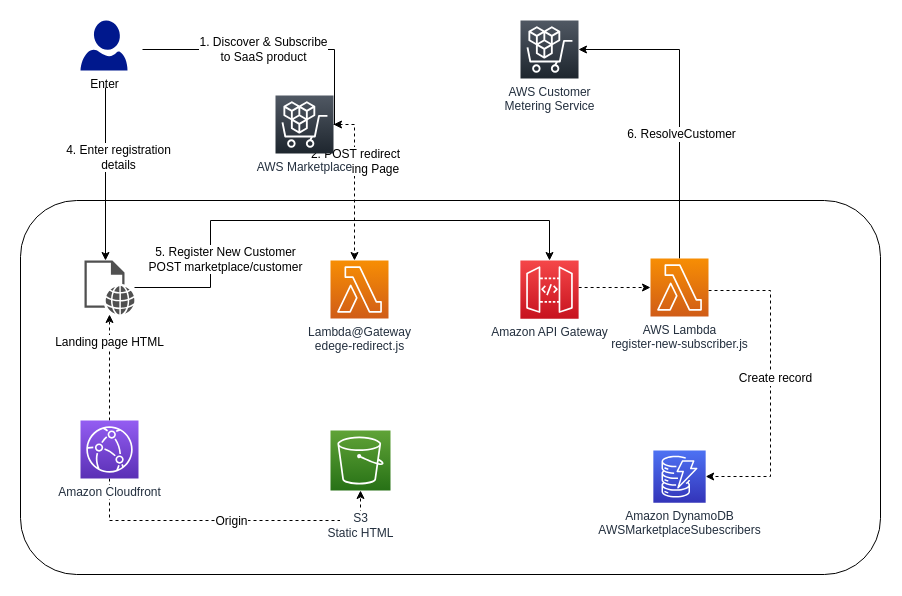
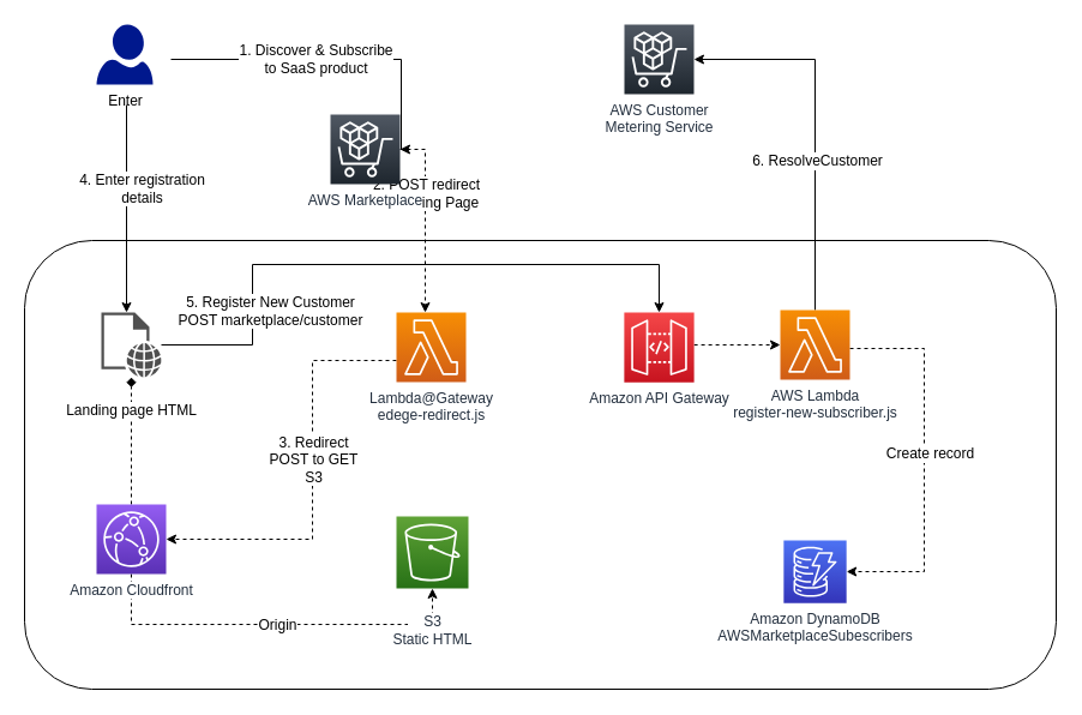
  <mxCell id="0" />
  <mxCell id="1" parent="0" />
  <mxCell id="2" value="" style="rounded=1;whiteSpace=wrap;html=1;strokeWidth=1;" vertex="1" parent="1"><mxGeometry x="20" y="200" width="860" height="374" as="geometry" /></mxCell>
  <mxCell id="3" value="" style="edgeStyle=orthogonalEdgeStyle;rounded=0;orthogonalLoop=1;jettySize=auto;html=1;strokeColor=#000000;" edge="1" parent="1" target="9"><mxGeometry relative="1" as="geometry"><mxPoint x="142" y="49" as="sourcePoint" /><mxPoint x="204" y="90" as="targetPoint" /><Array as="points"><mxPoint x="334" y="49" /></Array></mxGeometry></mxCell>
  <mxCell id="4" value="1. Discover &amp;amp; Subscribe&lt;br&gt;to SaaS product" style="text;html=1;align=center;verticalAlign=middle;resizable=0;points=[];labelBackgroundColor=#ffffff;" vertex="1" connectable="0" parent="3"><mxGeometry x="0.068" y="2" relative="1" as="geometry"><mxPoint x="-23" y="1.5" as="offset" /></mxGeometry></mxCell>
  <mxCell id="5" value="" style="edgeStyle=orthogonalEdgeStyle;rounded=0;orthogonalLoop=1;jettySize=auto;html=1;" edge="1" parent="1" target="21"><mxGeometry relative="1" as="geometry"><mxPoint x="105" y="87" as="sourcePoint" /><mxPoint x="109" y="250" as="targetPoint" /><Array as="points"><mxPoint x="105" y="270" /><mxPoint x="113" y="270" /></Array></mxGeometry></mxCell>
  <mxCell id="6" value="4. Enter registration&lt;br&gt;details" style="text;html=1;align=center;verticalAlign=middle;resizable=0;points=[];labelBackgroundColor=#ffffff;" vertex="1" connectable="0" parent="5"><mxGeometry x="-0.282" y="59" relative="1" as="geometry"><mxPoint x="-47" y="7" as="offset" /></mxGeometry></mxCell>
  <mxCell id="7" value="" style="edgeStyle=orthogonalEdgeStyle;rounded=0;orthogonalLoop=1;jettySize=auto;html=1;strokeColor=#000000;dashed=1;" edge="1" parent="1" source="9" target="18"><mxGeometry relative="1" as="geometry"><mxPoint x="265" y="270" as="targetPoint" /><Array as="points"><mxPoint x="354" y="210" /><mxPoint x="354" y="210" /></Array></mxGeometry></mxCell>
  <mxCell id="8" value="2. POST redirect &lt;br&gt;to Landing Page" style="text;html=1;align=center;verticalAlign=middle;resizable=0;points=[];labelBackgroundColor=#ffffff;" vertex="1" connectable="0" parent="7"><mxGeometry x="0.075" relative="1" as="geometry"><mxPoint y="-27" as="offset" /></mxGeometry></mxCell>
  <mxCell id="9" value="&lt;span style=&quot;background-color: rgb(255 , 255 , 255)&quot;&gt;AWS Marketplace&lt;/span&gt;" style="gradientDirection=north;outlineConnect=0;fontColor=#232F3E;gradientColor=#505863;fillColor=#1E262E;strokeColor=#ffffff;dashed=0;verticalLabelPosition=bottom;verticalAlign=top;align=center;html=1;fontSize=12;fontStyle=0;aspect=fixed;shape=mxgraph.aws4.resourceIcon;resIcon=mxgraph.aws4.marketplace;" vertex="1" parent="1"><mxGeometry x="275" y="95" width="58" height="58" as="geometry" /></mxCell>
  <mxCell id="10" value="" style="edgeStyle=orthogonalEdgeStyle;rounded=0;orthogonalLoop=1;jettySize=auto;html=1;startArrow=none;startFill=0;dashed=1;" edge="1" parent="1" source="13" target="14"><mxGeometry relative="1" as="geometry"><mxPoint x="116" y="393" as="targetPoint" /><Array as="points"><mxPoint x="109" y="520" /><mxPoint x="360" y="520" /></Array></mxGeometry></mxCell>
  <mxCell id="11" value="Origin" style="text;html=1;align=center;verticalAlign=middle;resizable=0;points=[];labelBackgroundColor=#ffffff;" vertex="1" connectable="0" parent="10"><mxGeometry x="-0.279" y="21" relative="1" as="geometry"><mxPoint x="47" y="21" as="offset" /></mxGeometry></mxCell>
- <mxCell id="12" value="" style="edgeStyle=orthogonalEdgeStyle;rounded=0;orthogonalLoop=1;jettySize=auto;html=1;dashed=1;startArrow=none;startFill=0;" edge="1" parent="1" source="13" target="21"><mxGeometry relative="1" as="geometry"><mxPoint x="109" y="340" as="targetPoint" /></mxGeometry></mxCell>
+ <mxCell id="12" value="" style="edgeStyle=orthogonalEdgeStyle;rounded=0;orthogonalLoop=1;jettySize=auto;html=1;dashed=1;startArrow=none;startFill=0;endArrow=diamond;" edge="1" parent="1" source="13" target="21"><mxGeometry relative="1" as="geometry"><mxPoint x="109" y="340" as="targetPoint" /></mxGeometry></mxCell>
  <mxCell id="13" value="&lt;span style=&quot;background-color: rgb(255 , 255 , 255)&quot;&gt;Amazon Cloudfront&lt;/span&gt;" style="outlineConnect=0;fontColor=#232F3E;gradientColor=#945DF2;gradientDirection=north;fillColor=#5A30B5;strokeColor=#ffffff;dashed=0;verticalLabelPosition=bottom;verticalAlign=top;align=center;html=1;fontSize=12;fontStyle=0;aspect=fixed;shape=mxgraph.aws4.resourceIcon;resIcon=mxgraph.aws4.cloudfront;" vertex="1" parent="1"><mxGeometry x="80" y="420" width="58" height="58" as="geometry" /></mxCell>
  <mxCell id="14" value="&lt;span style=&quot;background-color: rgb(255 , 255 , 255)&quot;&gt;&lt;br&gt;&amp;nbsp; &amp;nbsp; S3 &amp;nbsp; &amp;nbsp; &lt;br&gt;Static HTML&lt;/span&gt;" style="outlineConnect=0;fontColor=#232F3E;gradientColor=#60A337;gradientDirection=north;fillColor=#277116;strokeColor=#ffffff;dashed=0;verticalLabelPosition=bottom;verticalAlign=top;align=center;html=1;fontSize=12;fontStyle=0;aspect=fixed;shape=mxgraph.aws4.resourceIcon;resIcon=mxgraph.aws4.s3;" vertex="1" parent="1"><mxGeometry x="330" y="430" width="60" height="60" as="geometry" /></mxCell>
+ <mxCell id="15" value="" style="edgeStyle=orthogonalEdgeStyle;rounded=0;orthogonalLoop=1;jettySize=auto;html=1;startArrow=none;startFill=0;dashed=1;" edge="1" parent="1" source="18" target="13"><mxGeometry relative="1" as="geometry"><mxPoint x="58.2" y="444" as="sourcePoint" /><mxPoint x="58" y="309.66" as="targetPoint" /><Array as="points"><mxPoint x="260" y="300" /><mxPoint x="260" y="449" /></Array></mxGeometry></mxCell>
+ <mxCell id="16" value="3. Redirect&lt;br&gt;POST to GET &lt;br&gt;S3" style="text;html=1;align=center;verticalAlign=middle;resizable=0;points=[];labelBackgroundColor=#ffffff;" vertex="1" connectable="0" parent="15"><mxGeometry x="-0.1" y="-1" relative="1" as="geometry"><mxPoint x="1" y="-1" as="offset" /></mxGeometry></mxCell>
  <mxCell id="17" value="Enter" style="aspect=fixed;pointerEvents=1;shadow=0;dashed=0;html=1;strokeColor=none;labelPosition=center;verticalLabelPosition=bottom;verticalAlign=top;align=center;fillColor=#00188D;shape=mxgraph.azure.user" vertex="1" parent="1"><mxGeometry x="80" y="20" width="47" height="50" as="geometry" /></mxCell>
  <mxCell id="18" value="Lambda@Gateway&lt;br&gt;edege-redirect.js" style="outlineConnect=0;fontColor=#232F3E;gradientColor=#F78E04;gradientDirection=north;fillColor=#D05C17;strokeColor=#ffffff;dashed=0;verticalLabelPosition=bottom;verticalAlign=top;align=center;html=1;fontSize=12;fontStyle=0;aspect=fixed;shape=mxgraph.aws4.resourceIcon;resIcon=mxgraph.aws4.lambda;" vertex="1" parent="1"><mxGeometry x="330" y="260" width="58" height="58" as="geometry" /></mxCell>
  <mxCell id="19" value="" style="edgeStyle=orthogonalEdgeStyle;rounded=0;orthogonalLoop=1;jettySize=auto;html=1;startArrow=none;startFill=0;" edge="1" parent="1" source="21" target="26"><mxGeometry relative="1" as="geometry"><mxPoint x="214" y="287" as="targetPoint" /><Array as="points"><mxPoint x="210" y="287" /><mxPoint x="210" y="220" /><mxPoint x="549" y="220" /></Array></mxGeometry></mxCell>
  <mxCell id="20" value="5. Register New Customer&lt;br&gt;POST marketplace/customer" style="text;html=1;align=center;verticalAlign=middle;resizable=0;points=[];labelBackgroundColor=#ffffff;" vertex="1" connectable="0" parent="19"><mxGeometry x="-0.337" y="1" relative="1" as="geometry"><mxPoint x="-16" y="39" as="offset" /></mxGeometry></mxCell>
  <mxCell id="21" value="&lt;br&gt;&lt;span style=&quot;background-color: rgb(255 , 255 , 255)&quot;&gt;Landing page HTML&lt;/span&gt;" style="pointerEvents=1;shadow=0;dashed=0;html=1;strokeColor=none;fillColor=#505050;labelPosition=center;verticalLabelPosition=bottom;verticalAlign=top;outlineConnect=0;align=center;shape=mxgraph.office.concepts.web_page;" vertex="1" parent="1"><mxGeometry x="84" y="260" width="50" height="54" as="geometry" /></mxCell>
  <mxCell id="22" value="" style="edgeStyle=orthogonalEdgeStyle;rounded=0;orthogonalLoop=1;jettySize=auto;html=1;strokeColor=#000000;" edge="1" parent="1" source="29" target="24"><mxGeometry relative="1" as="geometry"><mxPoint x="691.24" y="214" as="sourcePoint" /><mxPoint x="579.24" y="43" as="targetPoint" /><Array as="points"><mxPoint x="679" y="49" /></Array></mxGeometry></mxCell>
  <mxCell id="23" value="6. ResolveCustomer" style="text;html=1;align=center;verticalAlign=middle;resizable=0;points=[];labelBackgroundColor=#ffffff;" vertex="1" connectable="0" parent="22"><mxGeometry x="0.149" y="-2" relative="1" as="geometry"><mxPoint x="-1" y="53" as="offset" /></mxGeometry></mxCell>
  <mxCell id="24" value="AWS Customer&lt;br&gt;Metering Service" style="gradientDirection=north;outlineConnect=0;fontColor=#232F3E;gradientColor=#505863;fillColor=#1E262E;strokeColor=#ffffff;dashed=0;verticalLabelPosition=bottom;verticalAlign=top;align=center;html=1;fontSize=12;fontStyle=0;aspect=fixed;shape=mxgraph.aws4.resourceIcon;resIcon=mxgraph.aws4.marketplace;" vertex="1" parent="1"><mxGeometry x="520" y="20" width="58" height="58" as="geometry" /></mxCell>
  <mxCell id="25" value="" style="edgeStyle=orthogonalEdgeStyle;rounded=0;orthogonalLoop=1;jettySize=auto;html=1;startArrow=none;startFill=0;dashed=1;" edge="1" parent="1" source="26" target="29"><mxGeometry relative="1" as="geometry"><mxPoint x="658.12" y="289.12" as="targetPoint" /><Array as="points"><mxPoint x="620" y="287" /><mxPoint x="620" y="287" /></Array></mxGeometry></mxCell>
  <mxCell id="26" value="Amazon API Gateway" style="outlineConnect=0;fontColor=#232F3E;gradientColor=#F54749;gradientDirection=north;fillColor=#C7131F;strokeColor=#ffffff;dashed=0;verticalLabelPosition=bottom;verticalAlign=top;align=center;html=1;fontSize=12;fontStyle=0;aspect=fixed;shape=mxgraph.aws4.resourceIcon;resIcon=mxgraph.aws4.api_gateway;" vertex="1" parent="1"><mxGeometry x="519.88" y="260" width="58.24" height="58.24" as="geometry" /></mxCell>
  <mxCell id="27" value="" style="edgeStyle=orthogonalEdgeStyle;rounded=0;orthogonalLoop=1;jettySize=auto;html=1;startArrow=none;startFill=0;strokeColor=#000000;dashed=1;" edge="1" parent="1" source="29" target="30"><mxGeometry relative="1" as="geometry"><mxPoint x="681.24" y="529" as="targetPoint" /><Array as="points"><mxPoint x="770" y="290" /><mxPoint x="770" y="476" /></Array></mxGeometry></mxCell>
  <mxCell id="28" value="Create record" style="text;html=1;align=center;verticalAlign=middle;resizable=0;points=[];labelBackgroundColor=#ffffff;" vertex="1" connectable="0" parent="27"><mxGeometry x="-0.013" y="5" relative="1" as="geometry"><mxPoint x="-1" y="-5" as="offset" /></mxGeometry></mxCell>
  <mxCell id="29" value="AWS Lambda&lt;br&gt;register-new-subscriber.js" style="outlineConnect=0;fontColor=#232F3E;gradientColor=#F78E04;gradientDirection=north;fillColor=#D05C17;strokeColor=#ffffff;dashed=0;verticalLabelPosition=bottom;verticalAlign=top;align=center;html=1;fontSize=12;fontStyle=0;aspect=fixed;shape=mxgraph.aws4.resourceIcon;resIcon=mxgraph.aws4.lambda;" vertex="1" parent="1"><mxGeometry x="650" y="258" width="58" height="58" as="geometry" /></mxCell>
  <mxCell id="30" value="&lt;span style=&quot;background-color: rgb(255 , 255 , 255)&quot;&gt;Amazon DynamoDB&lt;br&gt;AWSMarketplaceSubescribers&lt;/span&gt;" style="outlineConnect=0;fontColor=#232F3E;gradientColor=#4D72F3;gradientDirection=north;fillColor=#3334B9;strokeColor=#ffffff;dashed=0;verticalLabelPosition=bottom;verticalAlign=top;align=center;html=1;fontSize=12;fontStyle=0;aspect=fixed;shape=mxgraph.aws4.resourceIcon;resIcon=mxgraph.aws4.dynamodb;" vertex="1" parent="1"><mxGeometry x="652.84" y="450" width="52.33" height="52.33" as="geometry" /></mxCell>
